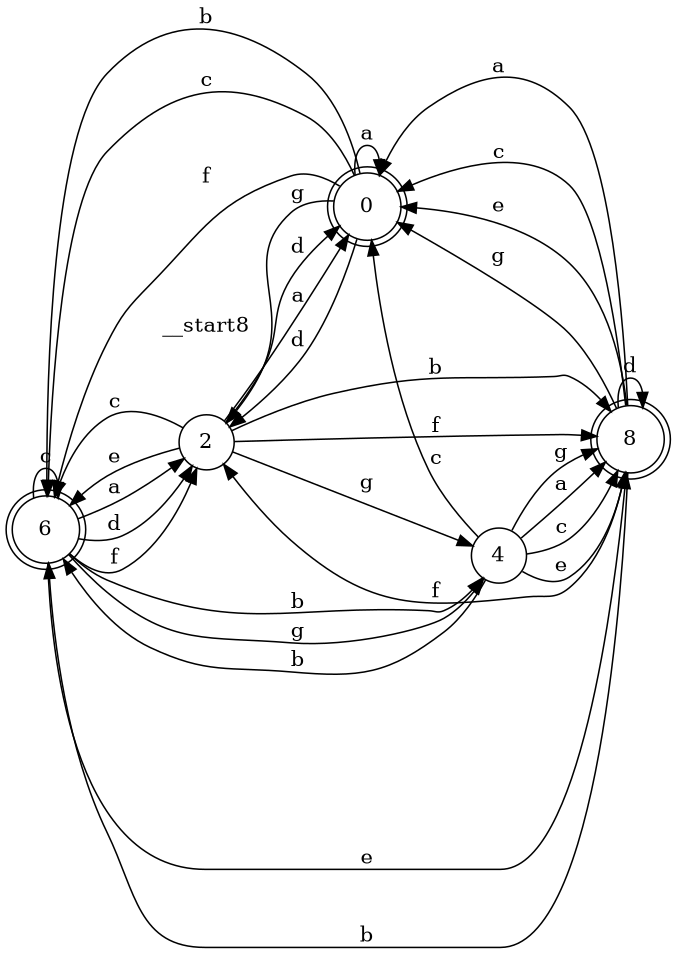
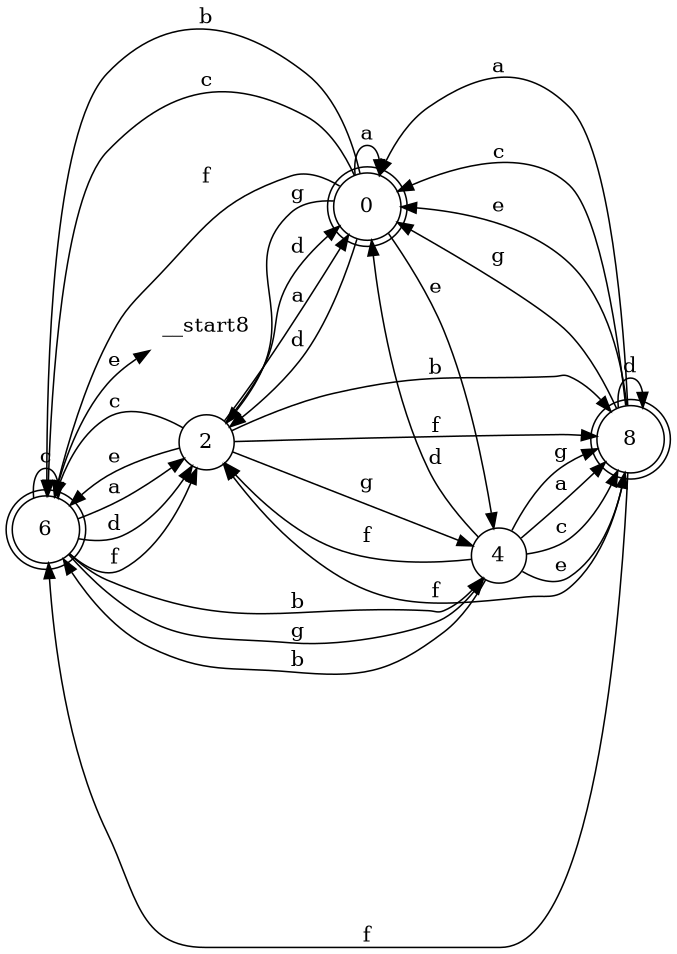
  digraph {
    rankdir=LR
    node [shape=doublecircle color=black fillcolor=white style="rounded,filled"]
    n1 [label=__start8 shape=none color="" fillcolor="" style=""]
    n2 [label=0]
    n3 [label=6]
    n4 [label=2 shape=circle style=filled]
    n5 [label=4 shape=circle style=filled]
    n6 [label=8]
    n2 -> n2 [label=a]
    n2 -> n3 [label=b]
    n2 -> n3 [label=c]
    n2 -> n3 [label=f]
    n2 -> n4 [label=d]
    n2 -> n4 [label=g]
+   n2 -> n5 [label=e]
    n3 -> n3 [label=c]
    n3 -> n4 [label=a]
    n3 -> n4 [label=d]
    n3 -> n4 [label=f]
    n3 -> n5 [label=b]
    n3 -> n5 [label=g]
-   n3 -> n6 [label=e]
+   n3 -> n1 [label=e]
    n4 -> n2 [label=a]
    n4 -> n2 [label=d]
    n4 -> n3 [label=c]
    n4 -> n3 [label=e]
    n4 -> n5 [label=g]
    n4 -> n6 [label=b]
    n4 -> n6 [label=f]
-   n5 -> n2 [label=c]
+   n5 -> n2 [label=d]
    n5 -> n3 [label=b]
+   n5 -> n4 [label=f]
    n5 -> n6 [label=a]
    n5 -> n6 [label=c]
    n5 -> n6 [label=e]
    n5 -> n6 [label=g]
    n6 -> n2 [label=a]
    n6 -> n2 [label=c]
    n6 -> n2 [label=e]
    n6 -> n2 [label=g]
-   n6 -> n3 [label=b]
+   n6 -> n3 [label=f]
    n6 -> n4 [label=f]
    n6 -> n6 [label=d]
  }
